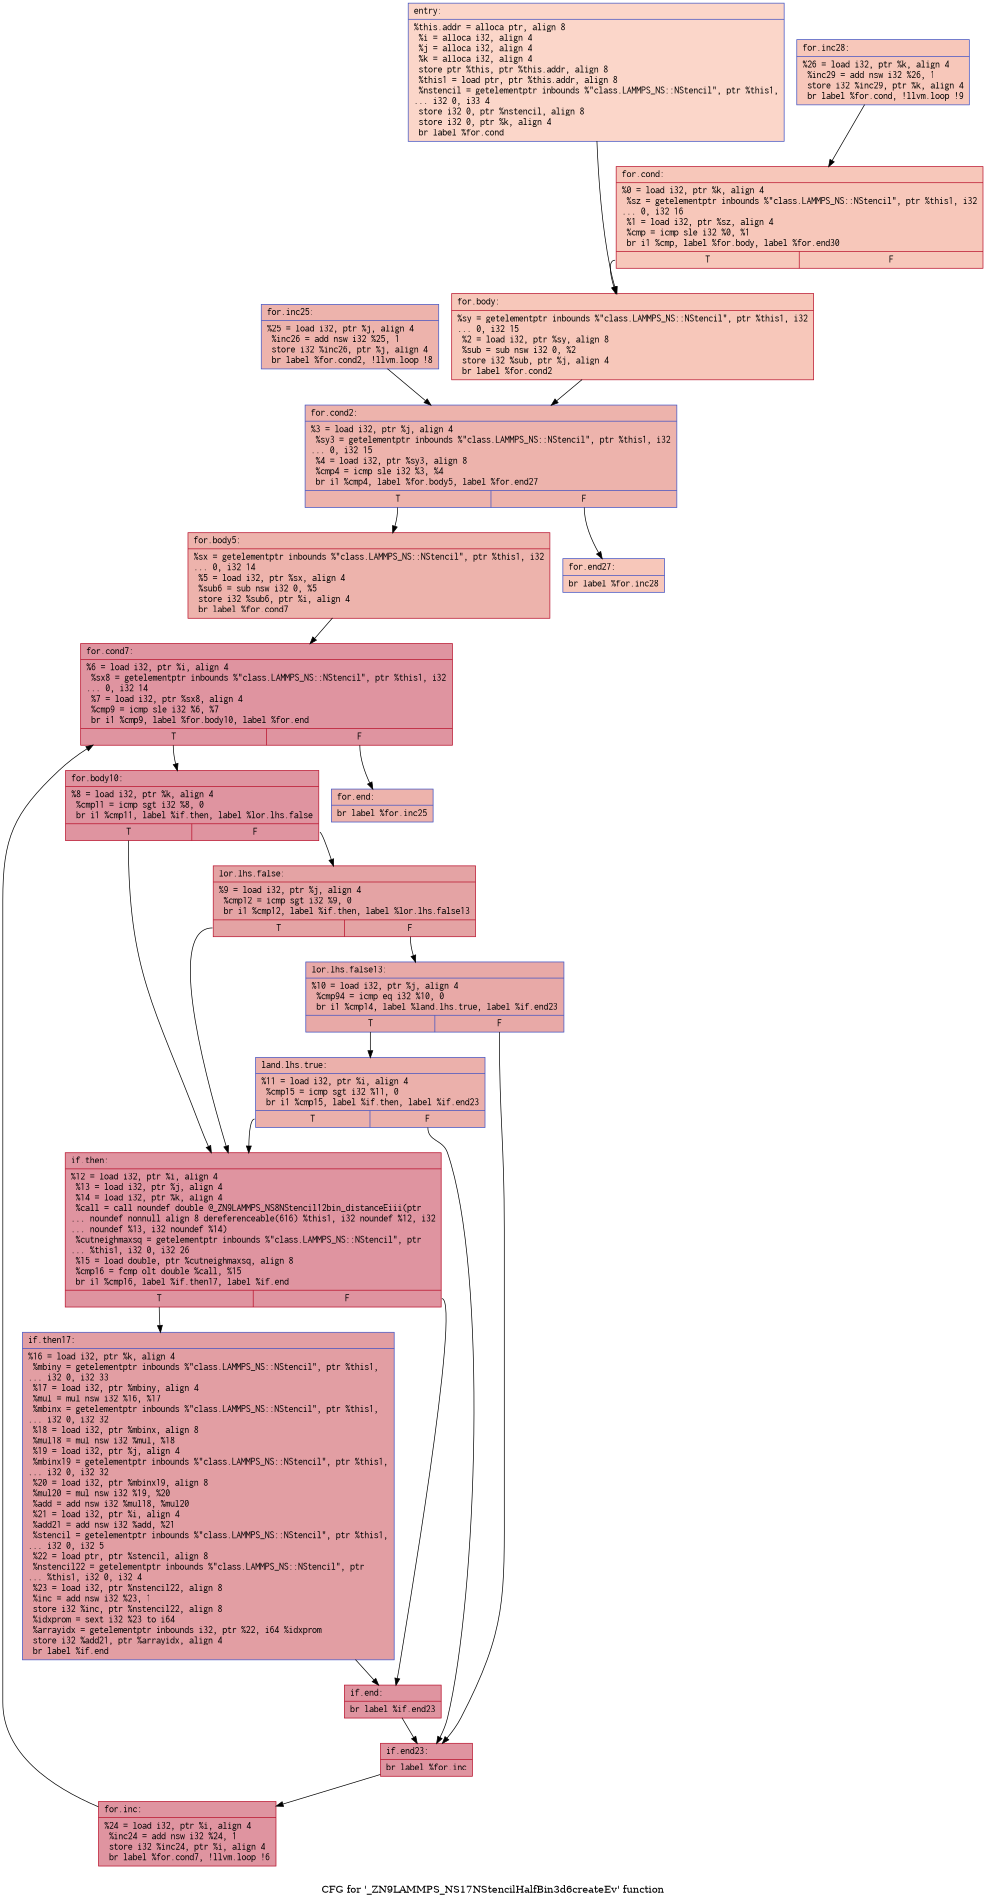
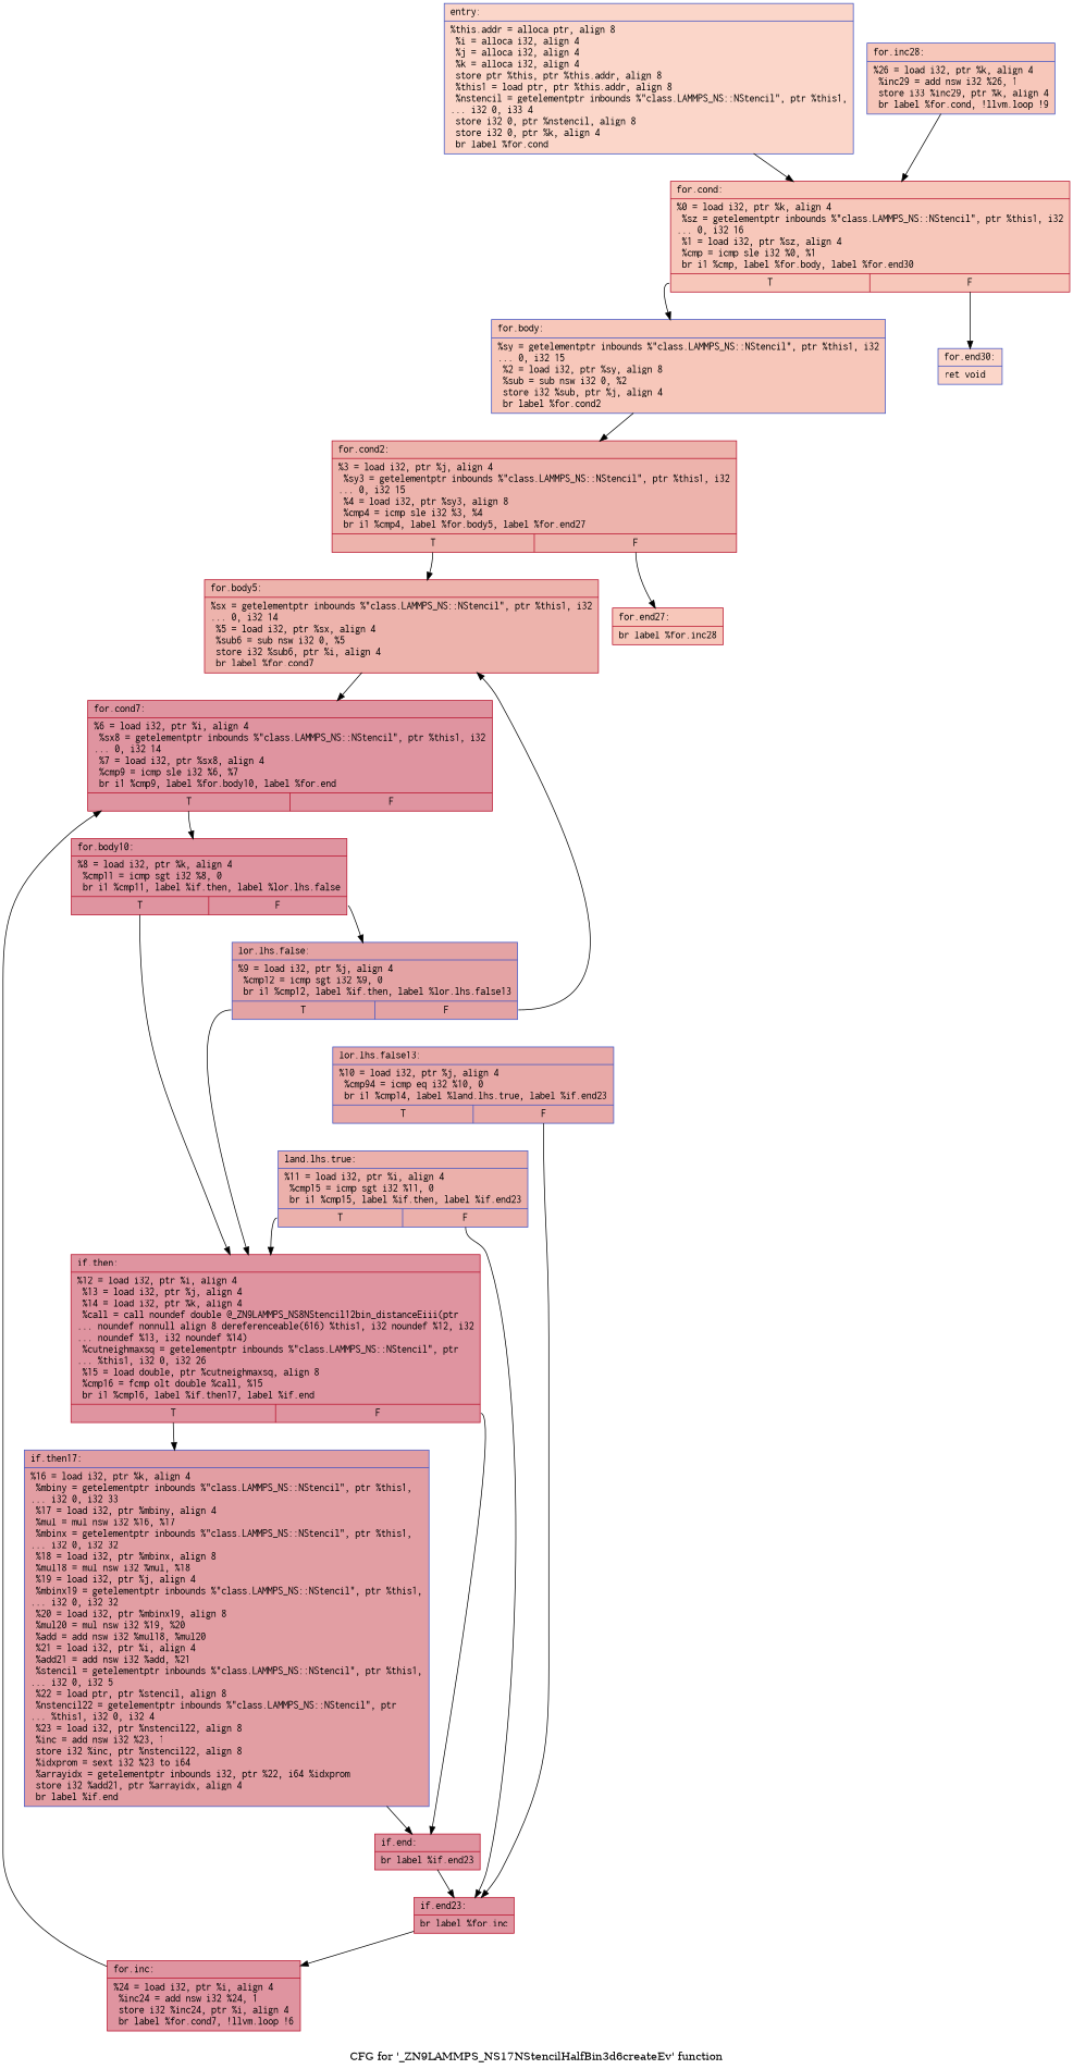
  digraph {
    label="CFG for '_ZN9LAMMPS_NS17NStencilHalfBin3d6createEv' function"
    node [color="#3d50c3ff" fillcolor="#b70d2870" fontname=Courier shape=record style=filled]
    n1 [fillcolor="#f6a38570" label="{entry:\l|  %this.addr = alloca ptr, align 8\l  %i = alloca i32, align 4\l  %j = alloca i32, align 4\l  %k = alloca i32, align 4\l  store ptr %this, ptr %this.addr, align 8\l  %this1 = load ptr, ptr %this.addr, align 8\l  %nstencil = getelementptr inbounds %\"class.LAMMPS_NS::NStencil\", ptr %this1,\l... i32 0, i33 4\l  store i32 0, ptr %nstencil, align 8\l  store i32 0, ptr %k, align 4\l  br label %for.cond\l}"]
    n2 [color="#b70d28ff" fillcolor="#ec7f6370" label="{for.cond:\l|  %0 = load i32, ptr %k, align 4\l  %sz = getelementptr inbounds %\"class.LAMMPS_NS::NStencil\", ptr %this1, i32\l... 0, i32 16\l  %1 = load i32, ptr %sz, align 4\l  %cmp = icmp sle i32 %0, %1\l  br i1 %cmp, label %for.body, label %for.end30\l|{<s0>T|<s1>F}}"]
-   n3 [color="#b70d28ff" fillcolor="#ec7f6370" label="{for.body:\l|  %sy = getelementptr inbounds %\"class.LAMMPS_NS::NStencil\", ptr %this1, i32\l... 0, i32 15\l  %2 = load i32, ptr %sy, align 8\l  %sub = sub nsw i32 0, %2\l  store i32 %sub, ptr %j, align 4\l  br label %for.cond2\l}"]
-   n5 [fillcolor="#d6524470" label="{for.cond2:\l|  %3 = load i32, ptr %j, align 4\l  %sy3 = getelementptr inbounds %\"class.LAMMPS_NS::NStencil\", ptr %this1, i32\l... 0, i32 15\l  %4 = load i32, ptr %sy3, align 8\l  %cmp4 = icmp sle i32 %3, %4\l  br i1 %cmp4, label %for.body5, label %for.end27\l|{<s0>T|<s1>F}}"]
+   n3 [fillcolor="#ec7f6370" label="{for.body:\l|  %sy = getelementptr inbounds %\"class.LAMMPS_NS::NStencil\", ptr %this1, i32\l... 0, i32 15\l  %2 = load i32, ptr %sy, align 8\l  %sub = sub nsw i32 0, %2\l  store i32 %sub, ptr %j, align 4\l  br label %for.cond2\l}"]
+   n4 [fillcolor="#f6a38570" label="{for.end30:\l|  ret void\l}"]
+   n5 [color="#b70d28ff" fillcolor="#d6524470" label="{for.cond2:\l|  %3 = load i32, ptr %j, align 4\l  %sy3 = getelementptr inbounds %\"class.LAMMPS_NS::NStencil\", ptr %this1, i32\l... 0, i32 15\l  %4 = load i32, ptr %sy3, align 8\l  %cmp4 = icmp sle i32 %3, %4\l  br i1 %cmp4, label %for.body5, label %for.end27\l|{<s0>T|<s1>F}}"]
    n6 [color="#b70d28ff" fillcolor="#d6524470" label="{for.body5:\l|  %sx = getelementptr inbounds %\"class.LAMMPS_NS::NStencil\", ptr %this1, i32\l... 0, i32 14\l  %5 = load i32, ptr %sx, align 4\l  %sub6 = sub nsw i32 0, %5\l  store i32 %sub6, ptr %i, align 4\l  br label %for.cond7\l}"]
-   n7 [fillcolor="#ec7f6370" label="{for.end27:\l|  br label %for.inc28\l}"]
+   n7 [color="#b70d28ff" fillcolor="#ec7f6370" label="{for.end27:\l|  br label %for.inc28\l}"]
    n8 [color="#b70d28ff" label="{for.cond7:\l|  %6 = load i32, ptr %i, align 4\l  %sx8 = getelementptr inbounds %\"class.LAMMPS_NS::NStencil\", ptr %this1, i32\l... 0, i32 14\l  %7 = load i32, ptr %sx8, align 4\l  %cmp9 = icmp sle i32 %6, %7\l  br i1 %cmp9, label %for.body10, label %for.end\l|{<s0>T|<s1>F}}"]
    n9 [color="#b70d28ff" label="{for.body10:\l|  %8 = load i32, ptr %k, align 4\l  %cmp11 = icmp sgt i32 %8, 0\l  br i1 %cmp11, label %if.then, label %lor.lhs.false\l|{<s0>T|<s1>F}}"]
-   n10 [fillcolor="#d6524470" label="{for.end:\l|  br label %for.inc25\l}"]
-   n11 [fillcolor="#ec7f6370" label="{for.inc28:\l|  %26 = load i32, ptr %k, align 4\l  %inc29 = add nsw i32 %26, 1\l  store i32 %inc29, ptr %k, align 4\l  br label %for.cond, !llvm.loop !9\l}"]
+   n11 [fillcolor="#ec7f6370" label="{for.inc28:\l|  %26 = load i32, ptr %k, align 4\l  %inc29 = add nsw i32 %26, 1\l  store i33 %inc29, ptr %k, align 4\l  br label %for.cond, !llvm.loop !9\l}"]
    n12 [color="#b70d28ff" label="{if.then:\l|  %12 = load i32, ptr %i, align 4\l  %13 = load i32, ptr %j, align 4\l  %14 = load i32, ptr %k, align 4\l  %call = call noundef double @_ZN9LAMMPS_NS8NStencil12bin_distanceEiii(ptr\l... noundef nonnull align 8 dereferenceable(616) %this1, i32 noundef %12, i32\l... noundef %13, i32 noundef %14)\l  %cutneighmaxsq = getelementptr inbounds %\"class.LAMMPS_NS::NStencil\", ptr\l... %this1, i32 0, i32 26\l  %15 = load double, ptr %cutneighmaxsq, align 8\l  %cmp16 = fcmp olt double %call, %15\l  br i1 %cmp16, label %if.then17, label %if.end\l|{<s0>T|<s1>F}}"]
-   n13 [color="#b70d28ff" fillcolor="#c32e3170" label="{lor.lhs.false:\l|  %9 = load i32, ptr %j, align 4\l  %cmp12 = icmp sgt i32 %9, 0\l  br i1 %cmp12, label %if.then, label %lor.lhs.false13\l|{<s0>T|<s1>F}}"]
+   n13 [fillcolor="#c32e3170" label="{lor.lhs.false:\l|  %9 = load i32, ptr %j, align 4\l  %cmp12 = icmp sgt i32 %9, 0\l  br i1 %cmp12, label %if.then, label %lor.lhs.false13\l|{<s0>T|<s1>F}}"]
    n14 [fillcolor="#be242e70" label="{if.then17:\l|  %16 = load i32, ptr %k, align 4\l  %mbiny = getelementptr inbounds %\"class.LAMMPS_NS::NStencil\", ptr %this1,\l... i32 0, i32 33\l  %17 = load i32, ptr %mbiny, align 4\l  %mul = mul nsw i32 %16, %17\l  %mbinx = getelementptr inbounds %\"class.LAMMPS_NS::NStencil\", ptr %this1,\l... i32 0, i32 32\l  %18 = load i32, ptr %mbinx, align 8\l  %mul18 = mul nsw i32 %mul, %18\l  %19 = load i32, ptr %j, align 4\l  %mbinx19 = getelementptr inbounds %\"class.LAMMPS_NS::NStencil\", ptr %this1,\l... i32 0, i32 32\l  %20 = load i32, ptr %mbinx19, align 8\l  %mul20 = mul nsw i32 %19, %20\l  %add = add nsw i32 %mul18, %mul20\l  %21 = load i32, ptr %i, align 4\l  %add21 = add nsw i32 %add, %21\l  %stencil = getelementptr inbounds %\"class.LAMMPS_NS::NStencil\", ptr %this1,\l... i32 0, i32 5\l  %22 = load ptr, ptr %stencil, align 8\l  %nstencil22 = getelementptr inbounds %\"class.LAMMPS_NS::NStencil\", ptr\l... %this1, i32 0, i32 4\l  %23 = load i32, ptr %nstencil22, align 8\l  %inc = add nsw i32 %23, 1\l  store i32 %inc, ptr %nstencil22, align 8\l  %idxprom = sext i32 %23 to i64\l  %arrayidx = getelementptr inbounds i32, ptr %22, i64 %idxprom\l  store i32 %add21, ptr %arrayidx, align 4\l  br label %if.end\l}"]
    n15 [color="#b70d28ff" label="{if.end:\l|  br label %if.end23\l}"]
    n16 [fillcolor="#ca3b3770" label="{lor.lhs.false13:\l|  %10 = load i32, ptr %j, align 4\l  %cmp94 = icmp eq i32 %10, 0\l  br i1 %cmp14, label %land.lhs.true, label %if.end23\l|{<s0>T|<s1>F}}"]
-   n17 [fillcolor="#d6524470" label="{for.inc25:\l|  %25 = load i32, ptr %j, align 4\l  %inc26 = add nsw i32 %25, 1\l  store i32 %inc26, ptr %j, align 4\l  br label %for.cond2, !llvm.loop !8\l}"]
    n18 [color="#b70d28ff" label="{if.end23:\l|  br label %for.inc\l}"]
    n19 [fillcolor="#d24b4070" label="{land.lhs.true:\l|  %11 = load i32, ptr %i, align 4\l  %cmp15 = icmp sgt i32 %11, 0\l  br i1 %cmp15, label %if.then, label %if.end23\l|{<s0>T|<s1>F}}"]
    n20 [color="#b70d28ff" label="{for.inc:\l|  %24 = load i32, ptr %i, align 4\l  %inc24 = add nsw i32 %24, 1\l  store i32 %inc24, ptr %i, align 4\l  br label %for.cond7, !llvm.loop !6\l}"]
-   n1 -> n3
+   n1 -> n2
    n2 -> n3 [tailport=s0]
+   n2 -> n4 [tailport=s1]
    n3 -> n5
    n5 -> n6 [tailport=s0]
    n5 -> n7 [tailport=s1]
    n6 -> n8
    n8 -> n9 [tailport=s0]
-   n8 -> n10 [tailport=s1]
    n9 -> n12 [tailport=s0]
    n9 -> n13 [tailport=s1]
    n11 -> n2
    n12 -> n14 [tailport=s0]
    n12 -> n15 [tailport=s1]
    n13 -> n12 [tailport=s0]
-   n13 -> n16 [tailport=s1]
+   n13 -> n6 [tailport=s1]
    n14 -> n15
    n15 -> n18
    n16 -> n18 [tailport=s1]
-   n16 -> n19 [tailport=s0]
-   n17 -> n5
    n18 -> n20
    n19 -> n12 [tailport=s0]
    n19 -> n18 [tailport=s1]
    n20 -> n8
  }
